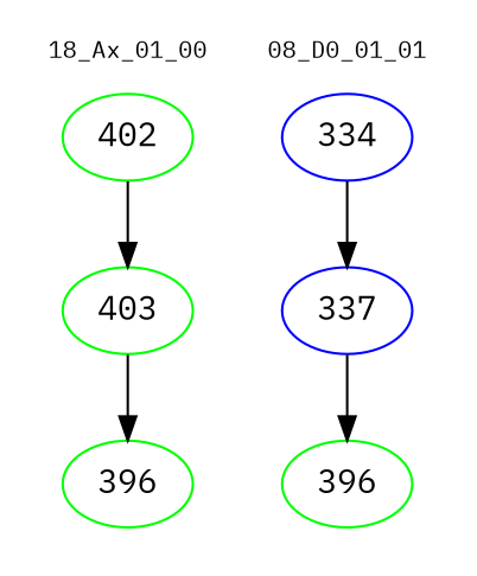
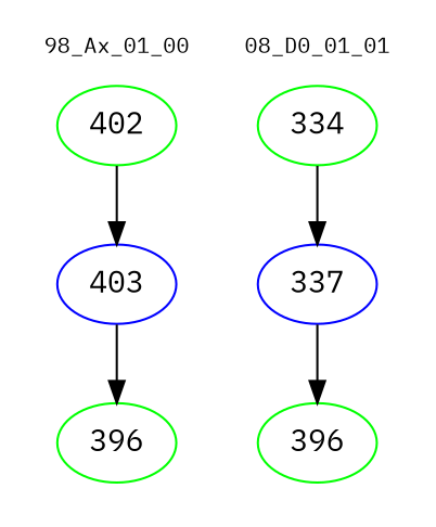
  digraph {
    fontname="IBM Plex Mono"
    node [color=green fontname="IBM Plex Mono"]
    edge [color=black fontname="IBM Plex Mono"]
    n1 [label=402]
-   n2 [label=403]
+   n2 [color=blue label=403]
    n3 [label=396]
-   n4 [color=blue label=334]
+   n4 [label=334]
    n5 [color=blue label=337]
    n6 [label=396]
    subgraph cluster_1 {
      color=white
      fontsize=10
-     label="18_Ax_01_00"
+     label="98_Ax_01_00"
      n1
      n2
      n3
    }
    subgraph cluster_2 {
      color=white
      fontsize=10
      label="08_D0_01_01"
      n4
      n5
      n6
    }
    n1 -> n2
    n2 -> n3
    n4 -> n5
    n5 -> n6
  }
